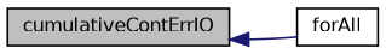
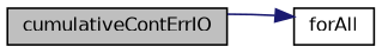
  digraph {
    rankdir=LR
    node [color=black fontname=Helvetica fontsize=10 shape=record]
    n1 [fillcolor=grey75 fontcolor=black height=0.2 label=cumulativeContErrIO style=filled width=0.4]
    n2 [height=0.2 label=forAll width=0.4]
-   n1 -> n2 [color=midnightblue dir=back fontname=Helvetica fontsize=10 labelfontname=Helvetica labelfontsize=10 style=solid]
+   n2 -> n1 [color=midnightblue dir=back fontname=Helvetica fontsize=10 labelfontname=Helvetica labelfontsize=10 style=solid]
  }
